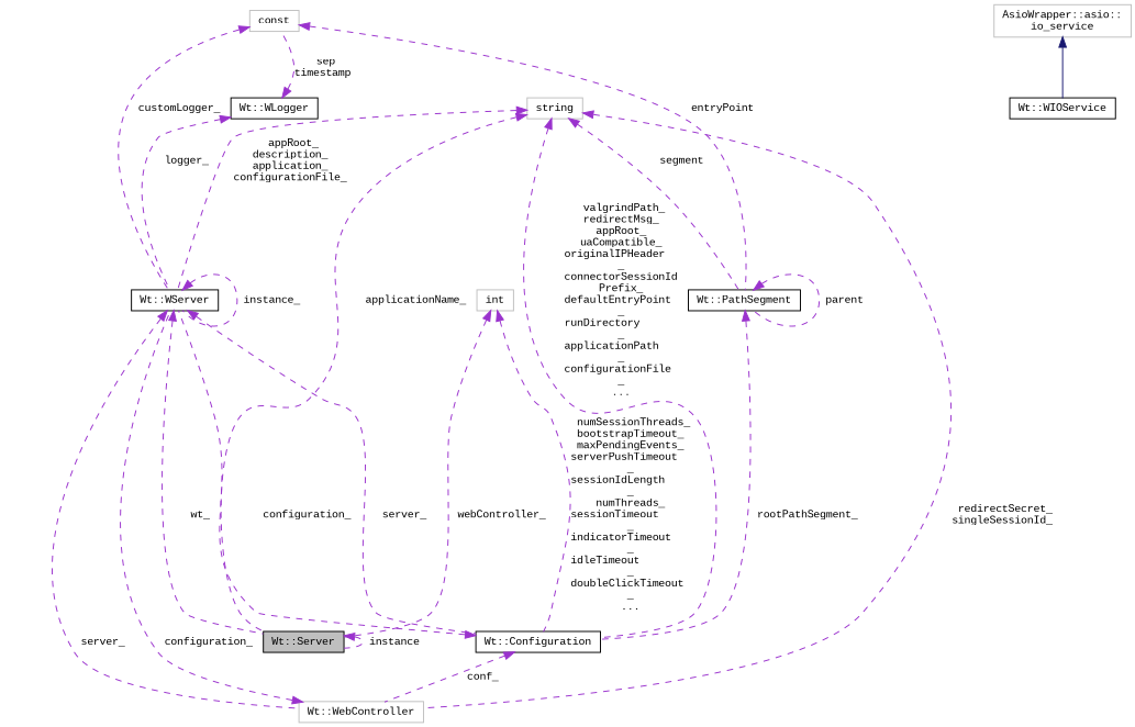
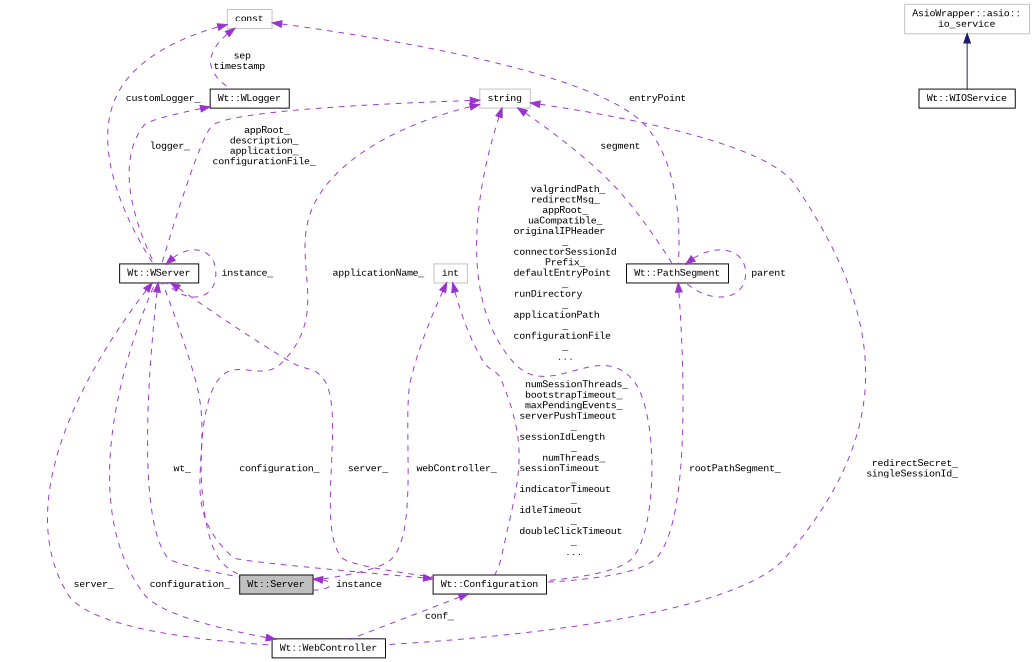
  digraph {
    fontname="Liberation Mono"
    node [color=black fillcolor=white fontname="Liberation Mono" fontsize=10 shape=record style=filled]
    edge [color=darkorchid3 dir=back fontname="Liberation Mono" fontsize=10 labelfontname=Helvetica labelfontsize=10 style=dashed]
    n1 [fillcolor=grey75 fontcolor=black height=0.2 label="Wt::Server" width=0.4]
    n2 [height=0.2 label="Wt::WServer" width=0.4]
    n3 [height=0.2 label="Wt::Configuration" width=0.4]
-   n4 [color=grey75 height=0.2 label="Wt::WebController" width=0.4]
+   n4 [height=0.2 label="Wt::WebController" width=0.4]
    n5 [height=0.2 label="Wt::WIOService" width=0.4]
    n6 [color=grey75 height=0.2 label="AsioWrapper::asio::\lio_service" width=0.4]
    n7 [height=0.2 label="Wt::PathSegment" width=0.4]
    n8 [color=grey75 height=0.2 label=string width=0.4]
    n9 [color=grey75 height=0.2 label=const width=0.4]
    n10 [height=0.2 label="Wt::WLogger" width=0.4]
    n11 [color=grey75 height=0.2 label=int width=0.4]
    n1 -> n1 [label=" instance"]
    n2 -> n1 [label=" wt_"]
    n2 -> n2 [label=" instance_"]
    n2 -> n3 [label=" server_"]
    n2 -> n4 [label=" server_"]
    n3 -> n2 [label=" configuration_"]
    n3 -> n4 [label=" conf_"]
    n4 -> n2 [label=" configuration_"]
    n6 -> n5 [color=midnightblue style=solid]
    n7 -> n3 [label=" rootPathSegment_"]
    n7 -> n7 [label=" parent"]
    n8 -> n1 [label=" applicationName_"]
    n8 -> n2 [label=" appRoot_\ndescription_\napplication_\nconfigurationFile_"]
    n8 -> n3 [label=" valgrindPath_\nredirectMsg_\nappRoot_\nuaCompatible_\noriginalIPHeader\l_\nconnectorSessionId\lPrefix_\ndefaultEntryPoint\l_\nrunDirectory\l_\napplicationPath\l_\nconfigurationFile\l_\n..."]
    n8 -> n4 [label=" redirectSecret_\nsingleSessionId_"]
    n8 -> n7 [label=" segment"]
    n9 -> n2 [label=" customLogger_"]
    n9 -> n7 [label=" entryPoint"]
-   n10 -> n9 [label=" sep\ntimestamp"]
+   n9 -> n10 [label=" sep\ntimestamp"]
    n10 -> n2 [label=" logger_"]
    n11 -> n1 [label=" webController_"]
    n11 -> n3 [label=" numSessionThreads_\nbootstrapTimeout_\nmaxPendingEvents_\nserverPushTimeout\l_\nsessionIdLength\l_\nnumThreads_\nsessionTimeout\l_\nindicatorTimeout\l_\nidleTimeout\l_\ndoubleClickTimeout\l_\n..."]
  }
